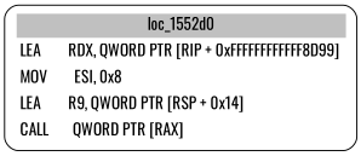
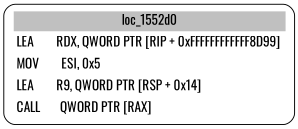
  digraph {
    fontname=Oswald
-   n1 [fontname=Oswald label=<<table border="0" cellborder="0" cellpadding="3"><tr><td align="center" colspan="2" bgcolor="grey">loc_1552d0</td></tr><tr><td align="left">LEA        RDX, QWORD PTR [RIP + 0xFFFFFFFFFFFF8D99]</td></tr><tr><td align="left">MOV        ESI, 0x8</td></tr><tr><td align="left">LEA        R9, QWORD PTR [RSP + 0x14]</td></tr><tr><td align="left">CALL       QWORD PTR [RAX]</td></tr></table>> shape=Mrecord]
+   n1 [fontname=Oswald label=<<table border="0" cellborder="0" cellpadding="3"><tr><td align="center" colspan="2" bgcolor="grey">loc_1552d0</td></tr><tr><td align="left">LEA        RDX, QWORD PTR [RIP + 0xFFFFFFFFFFFF8D99]</td></tr><tr><td align="left">MOV        ESI, 0x5</td></tr><tr><td align="left">LEA        R9, QWORD PTR [RSP + 0x14]</td></tr><tr><td align="left">CALL       QWORD PTR [RAX]</td></tr></table>> shape=Mrecord]
  }
